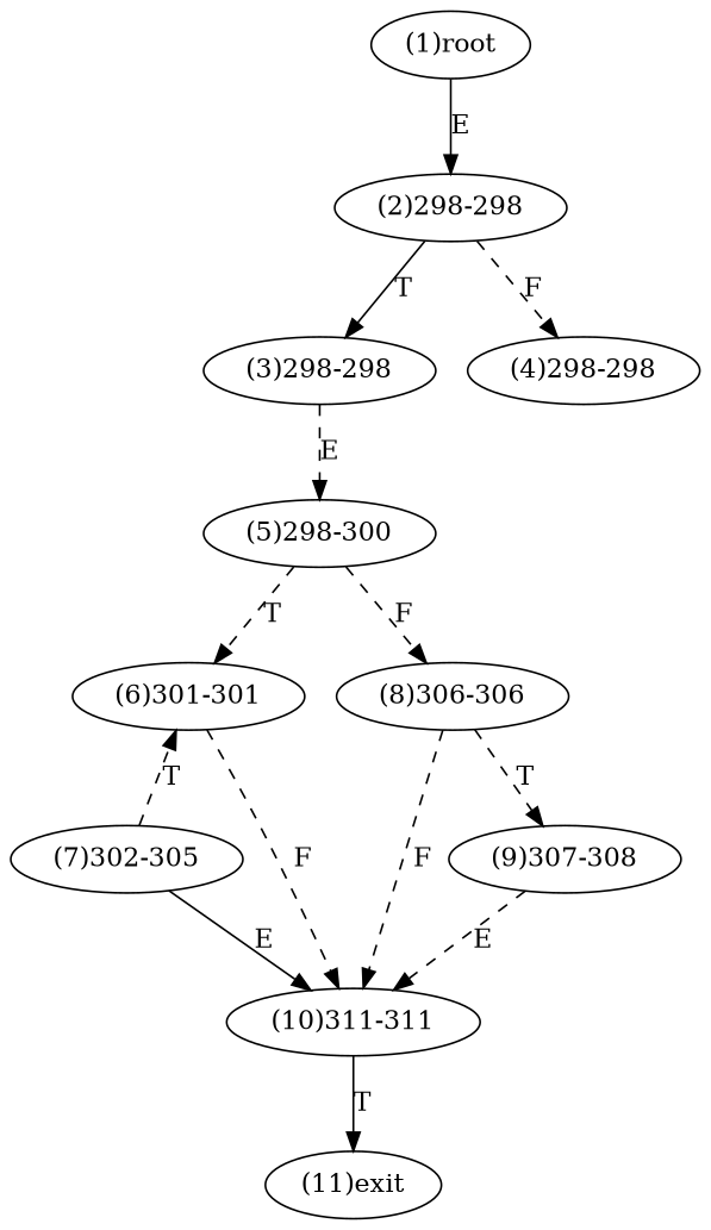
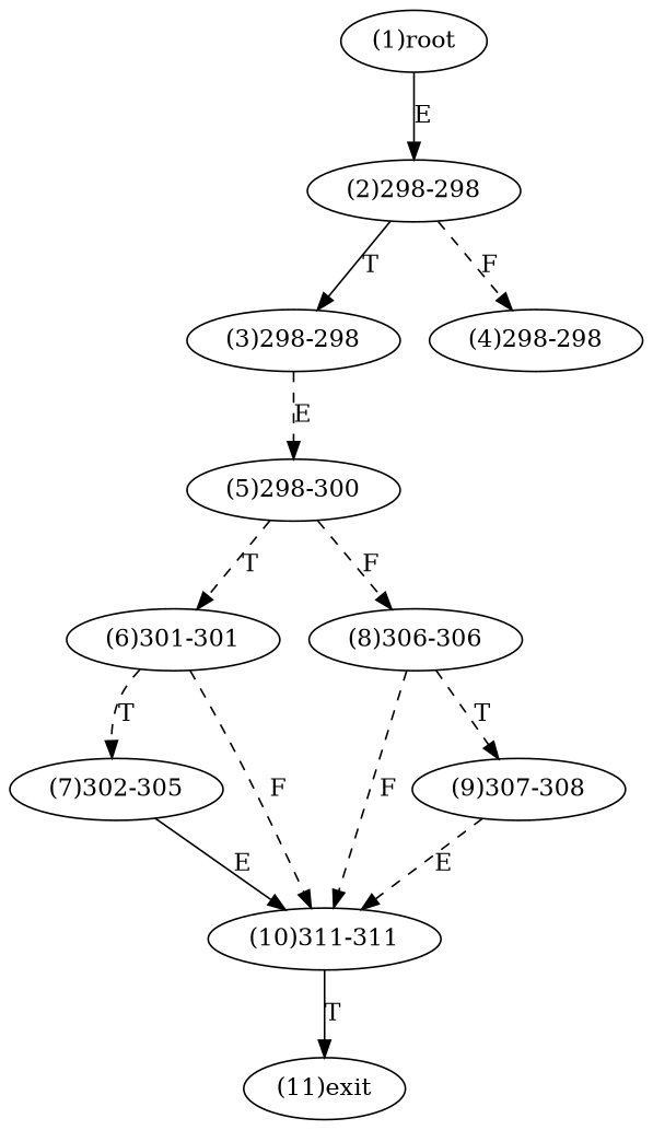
  digraph {
    edge [style=dashed]
    n1 [label="(1)root"]
    n2 [label="(2)298-298"]
    n3 [label="(3)298-298"]
    n4 [label="(4)298-298"]
    n5 [label="(5)298-300"]
    n6 [label="(6)301-301"]
    n7 [label="(8)306-306"]
    n8 [label="(7)302-305"]
    n9 [label="(10)311-311"]
    n10 [label="(9)307-308"]
    n11 [label="(11)exit"]
    n1 -> n2 [label=E style=solid]
    n2 -> n3 [label=T style=solid]
    n2 -> n4 [label=F]
    n3 -> n5 [label=E]
    n5 -> n6 [label=T]
    n5 -> n7 [label=F]
-   n8 -> n6 [label=T]
+   n6 -> n8 [label=T]
    n6 -> n9 [label=F]
    n7 -> n9 [label=F]
    n7 -> n10 [label=T]
    n8 -> n9 [label=E style=solid]
    n9 -> n11 [label=T style=solid]
    n10 -> n9 [label=E]
  }
